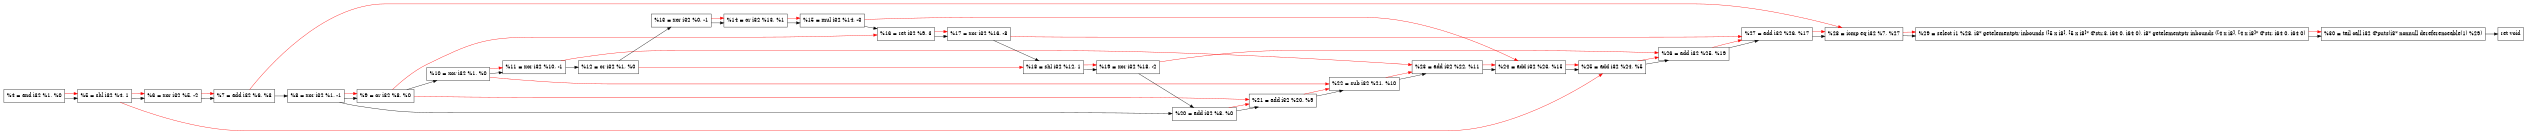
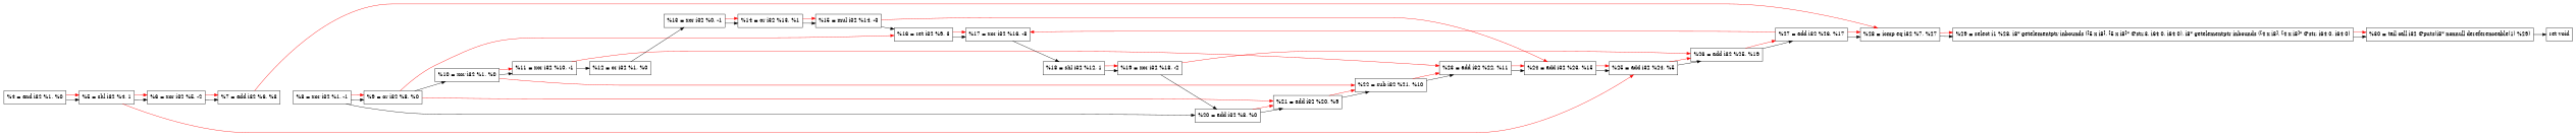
  digraph {
    rankdir=LR
    node [shape=record]
    edge [color=red]
    n1 [label="  %4 = and i32 %1, %0"]
    n2 [label="  %5 = shl i32 %4, 1"]
    n3 [label="  %7 = add i32 %6, %3"]
    n4 [label="  %8 = xor i32 %1, -1"]
    n5 [label="  %28 = icmp eq i32 %7, %27"]
    n6 [label="  %6 = xor i32 %5, -2"]
    n7 [label="  %25 = add i32 %24, %5"]
    n8 [label="  %26 = add i32 %25, %19"]
    n9 [label="  %9 = or i32 %8, %0"]
    n10 [label="  %20 = add i32 %8, %0"]
    n11 [label="  %29 = select i1 %28, i8* getelementptr inbounds ([5 x i8], [5 x i8]* @str.3, i64 0, i64 0), i8* getelementptr inbounds ([4 x i8], [4 x i8]* @str, i64 0, i64 0)"]
    n12 [label="  %10 = xor i32 %1, %0"]
    n13 [label="%16 = ret i32 %9, 3"]
    n14 [label="  %21 = add i32 %20, %9"]
    n15 [label="  %11 = xor i32 %10, -1"]
    n16 [label="  %22 = sub i32 %21, %10"]
    n17 [label="  %17 = xor i32 %16, -8"]
    n18 [label="  %12 = or i32 %1, %0"]
    n19 [label="  %23 = add i32 %22, %11"]
    n20 [label="  %13 = xor i32 %0, -1"]
    n21 [label="  %18 = shl i32 %12, 1"]
    n22 [label="  %24 = add i32 %23, %15"]
    n23 [label="  %14 = or i32 %13, %1"]
    n24 [label="  %19 = xor i32 %18, -2"]
    n25 [label="  %15 = mul i32 %14, -3"]
    n26 [label="  %27 = add i32 %26, %17"]
    n27 [label="  %30 = tail call i32 @puts(i8* nonnull dereferenceable(1) %29)"]
    n28 [label="  ret void"]
    n1 -> n2 [color=""]
    n1 -> n2
    n2 -> n6 [color=""]
    n2 -> n6
    n2 -> n7
-   n3 -> n4 [color=""]
    n3 -> n5
    n4 -> n9 [color=""]
    n4 -> n9
    n4 -> n10 [color=black]
    n5 -> n11 [color=""]
    n5 -> n11
    n6 -> n3 [color=""]
    n6 -> n3
    n7 -> n8 [color=""]
    n7 -> n8
    n8 -> n26 [color=""]
    n8 -> n26
    n9 -> n12 [color=""]
    n9 -> n13
    n9 -> n14
    n10 -> n14 [color=""]
    n10 -> n14
    n11 -> n27 [color=""]
    n11 -> n27
    n12 -> n15 [color=""]
    n12 -> n15
    n12 -> n16
    n13 -> n17 [color=""]
    n13 -> n17
    n14 -> n16 [color=""]
    n14 -> n16
    n15 -> n18 [color=""]
    n15 -> n19
    n16 -> n19 [color=""]
    n16 -> n19
    n17 -> n21 [color=""]
-   n17 -> n26
+   n26 -> n17
    n18 -> n20 [color=""]
-   n18 -> n21
    n19 -> n22 [color=""]
    n19 -> n22
    n20 -> n23 [color=""]
    n20 -> n23
    n21 -> n24 [color=""]
    n21 -> n24
    n22 -> n7 [color=""]
    n22 -> n7
    n23 -> n25 [color=""]
    n23 -> n25
    n24 -> n8
    n24 -> n10 [color=""]
    n25 -> n13 [color=""]
    n25 -> n22
    n26 -> n5 [color=""]
    n26 -> n5
    n27 -> n28 [color=""]
  }
